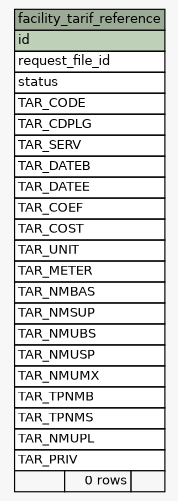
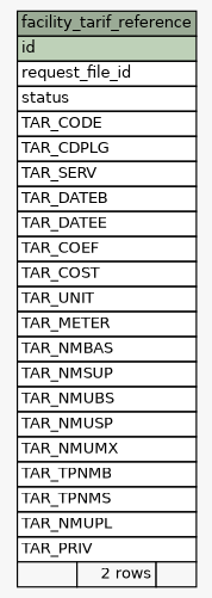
  digraph {
    bgcolor="#f7f7f7"
    fontname=Helvetica
    fontsize=11
    nodesep=0.18
    rankdir=RL
    ranksep=0.46
-   n1 [fontname=Helvetica fontsize=11 label=<     <TABLE BORDER="0" CELLBORDER="1" CELLSPACING="0" BGCOLOR="#ffffff">       <TR><TD COLSPAN="3" BGCOLOR="#9bab96" ALIGN="CENTER">facility_tarif_reference</TD></TR>       <TR><TD PORT="id" COLSPAN="3" BGCOLOR="#bed1b8" ALIGN="LEFT">id</TD></TR>       <TR><TD PORT="request_file_id" COLSPAN="3" ALIGN="LEFT">request_file_id</TD></TR>       <TR><TD PORT="status" COLSPAN="3" ALIGN="LEFT">status</TD></TR>       <TR><TD PORT="TAR_CODE" COLSPAN="3" ALIGN="LEFT">TAR_CODE</TD></TR>       <TR><TD PORT="TAR_CDPLG" COLSPAN="3" ALIGN="LEFT">TAR_CDPLG</TD></TR>       <TR><TD PORT="TAR_SERV" COLSPAN="3" ALIGN="LEFT">TAR_SERV</TD></TR>       <TR><TD PORT="TAR_DATEB" COLSPAN="3" ALIGN="LEFT">TAR_DATEB</TD></TR>       <TR><TD PORT="TAR_DATEE" COLSPAN="3" ALIGN="LEFT">TAR_DATEE</TD></TR>       <TR><TD PORT="TAR_COEF" COLSPAN="3" ALIGN="LEFT">TAR_COEF</TD></TR>       <TR><TD PORT="TAR_COST" COLSPAN="3" ALIGN="LEFT">TAR_COST</TD></TR>       <TR><TD PORT="TAR_UNIT" COLSPAN="3" ALIGN="LEFT">TAR_UNIT</TD></TR>       <TR><TD PORT="TAR_METER" COLSPAN="3" ALIGN="LEFT">TAR_METER</TD></TR>       <TR><TD PORT="TAR_NMBAS" COLSPAN="3" ALIGN="LEFT">TAR_NMBAS</TD></TR>       <TR><TD PORT="TAR_NMSUP" COLSPAN="3" ALIGN="LEFT">TAR_NMSUP</TD></TR>       <TR><TD PORT="TAR_NMUBS" COLSPAN="3" ALIGN="LEFT">TAR_NMUBS</TD></TR>       <TR><TD PORT="TAR_NMUSP" COLSPAN="3" ALIGN="LEFT">TAR_NMUSP</TD></TR>       <TR><TD PORT="TAR_NMUMX" COLSPAN="3" ALIGN="LEFT">TAR_NMUMX</TD></TR>       <TR><TD PORT="TAR_TPNMB" COLSPAN="3" ALIGN="LEFT">TAR_TPNMB</TD></TR>       <TR><TD PORT="TAR_TPNMS" COLSPAN="3" ALIGN="LEFT">TAR_TPNMS</TD></TR>       <TR><TD PORT="TAR_NMUPL" COLSPAN="3" ALIGN="LEFT">TAR_NMUPL</TD></TR>       <TR><TD PORT="TAR_PRIV" COLSPAN="3" ALIGN="LEFT">TAR_PRIV</TD></TR>       <TR><TD ALIGN="LEFT" BGCOLOR="#f7f7f7">  </TD><TD ALIGN="RIGHT" BGCOLOR="#f7f7f7">0 rows</TD><TD ALIGN="RIGHT" BGCOLOR="#f7f7f7">  </TD></TR>     </TABLE>> shape=plaintext]
+   n1 [fontname=Helvetica fontsize=11 label=<     <TABLE BORDER="0" CELLBORDER="1" CELLSPACING="0" BGCOLOR="#ffffff">       <TR><TD COLSPAN="3" BGCOLOR="#9bab96" ALIGN="CENTER">facility_tarif_reference</TD></TR>       <TR><TD PORT="id" COLSPAN="3" BGCOLOR="#bed1b8" ALIGN="LEFT">id</TD></TR>       <TR><TD PORT="request_file_id" COLSPAN="3" ALIGN="LEFT">request_file_id</TD></TR>       <TR><TD PORT="status" COLSPAN="3" ALIGN="LEFT">status</TD></TR>       <TR><TD PORT="TAR_CODE" COLSPAN="3" ALIGN="LEFT">TAR_CODE</TD></TR>       <TR><TD PORT="TAR_CDPLG" COLSPAN="3" ALIGN="LEFT">TAR_CDPLG</TD></TR>       <TR><TD PORT="TAR_SERV" COLSPAN="3" ALIGN="LEFT">TAR_SERV</TD></TR>       <TR><TD PORT="TAR_DATEB" COLSPAN="3" ALIGN="LEFT">TAR_DATEB</TD></TR>       <TR><TD PORT="TAR_DATEE" COLSPAN="3" ALIGN="LEFT">TAR_DATEE</TD></TR>       <TR><TD PORT="TAR_COEF" COLSPAN="3" ALIGN="LEFT">TAR_COEF</TD></TR>       <TR><TD PORT="TAR_COST" COLSPAN="3" ALIGN="LEFT">TAR_COST</TD></TR>       <TR><TD PORT="TAR_UNIT" COLSPAN="3" ALIGN="LEFT">TAR_UNIT</TD></TR>       <TR><TD PORT="TAR_METER" COLSPAN="3" ALIGN="LEFT">TAR_METER</TD></TR>       <TR><TD PORT="TAR_NMBAS" COLSPAN="3" ALIGN="LEFT">TAR_NMBAS</TD></TR>       <TR><TD PORT="TAR_NMSUP" COLSPAN="3" ALIGN="LEFT">TAR_NMSUP</TD></TR>       <TR><TD PORT="TAR_NMUBS" COLSPAN="3" ALIGN="LEFT">TAR_NMUBS</TD></TR>       <TR><TD PORT="TAR_NMUSP" COLSPAN="3" ALIGN="LEFT">TAR_NMUSP</TD></TR>       <TR><TD PORT="TAR_NMUMX" COLSPAN="3" ALIGN="LEFT">TAR_NMUMX</TD></TR>       <TR><TD PORT="TAR_TPNMB" COLSPAN="3" ALIGN="LEFT">TAR_TPNMB</TD></TR>       <TR><TD PORT="TAR_TPNMS" COLSPAN="3" ALIGN="LEFT">TAR_TPNMS</TD></TR>       <TR><TD PORT="TAR_NMUPL" COLSPAN="3" ALIGN="LEFT">TAR_NMUPL</TD></TR>       <TR><TD PORT="TAR_PRIV" COLSPAN="3" ALIGN="LEFT">TAR_PRIV</TD></TR>       <TR><TD ALIGN="LEFT" BGCOLOR="#f7f7f7">  </TD><TD ALIGN="RIGHT" BGCOLOR="#f7f7f7">2 rows</TD><TD ALIGN="RIGHT" BGCOLOR="#f7f7f7">  </TD></TR>     </TABLE>> shape=plaintext]
  }
